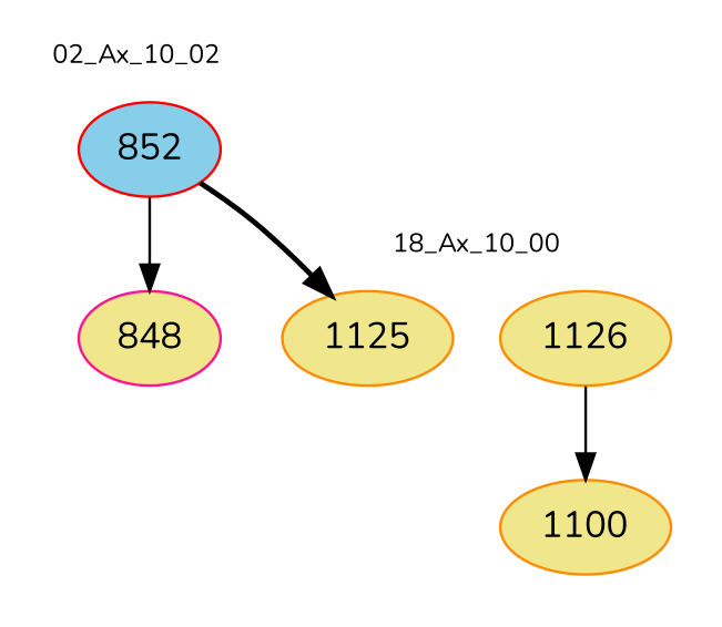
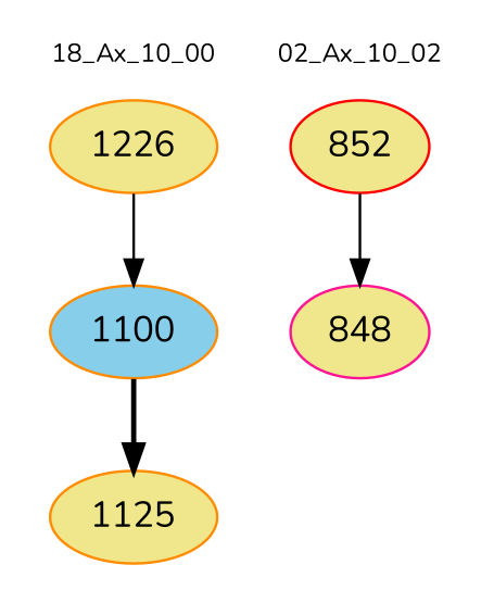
  digraph {
    fontname=Nunito
    node [color=darkorange fillcolor=khaki fontname=Nunito style=filled]
    edge [color=black fontname=Nunito style=solid]
-   n1 [label=1126]
-   n2 [label=1100]
+   n1 [label=1226]
+   n2 [fillcolor=skyblue label=1100]
    n3 [label=1125]
-   n4 [color=red fillcolor=skyblue label=852]
+   n4 [color=red label=852]
    n5 [color=deeppink label=848]
    subgraph cluster_1 {
      color=white
      fontsize=10
      label="18_Ax_10_00"
      n1
      n2
      n3
    }
    subgraph cluster_2 {
      color=white
      fontsize=10
      label="02_Ax_10_02"
      n4
      n5
    }
    n1 -> n2
-   n4 -> n3 [style=bold]
+   n2 -> n3 [style=bold]
    n4 -> n5
  }
